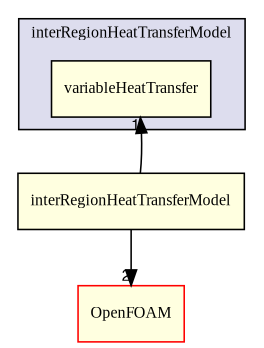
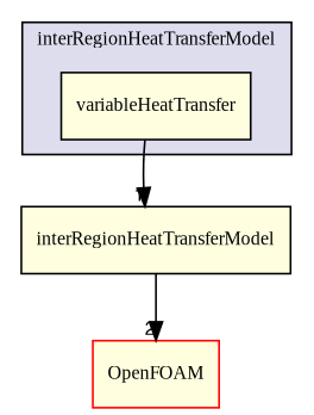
  digraph {
    compound=true
    fontname="Liberation Serif"
    node [fillcolor=lightyellow fontname="Liberation Serif" fontsize=10 shape=box style=filled]
    edge [fontname="Liberation Serif" labeldistance=1.5 labelfontname=FreeSans labelfontsize=10]
    n1 [label=variableHeatTransfer pencolor=black]
    n2 [label=interRegionHeatTransferModel]
    n3 [color=red label=OpenFOAM]
    subgraph cluster_1 {
      bgcolor="#ddddee"
      fontsize=10
      label=interRegionHeatTransferModel
      pencolor=black
      n1
    }
-   n2 -> n1 [headlabel=1]
+   n1 -> n2 [headlabel=1]
    n2 -> n3 [headlabel=2]
  }
